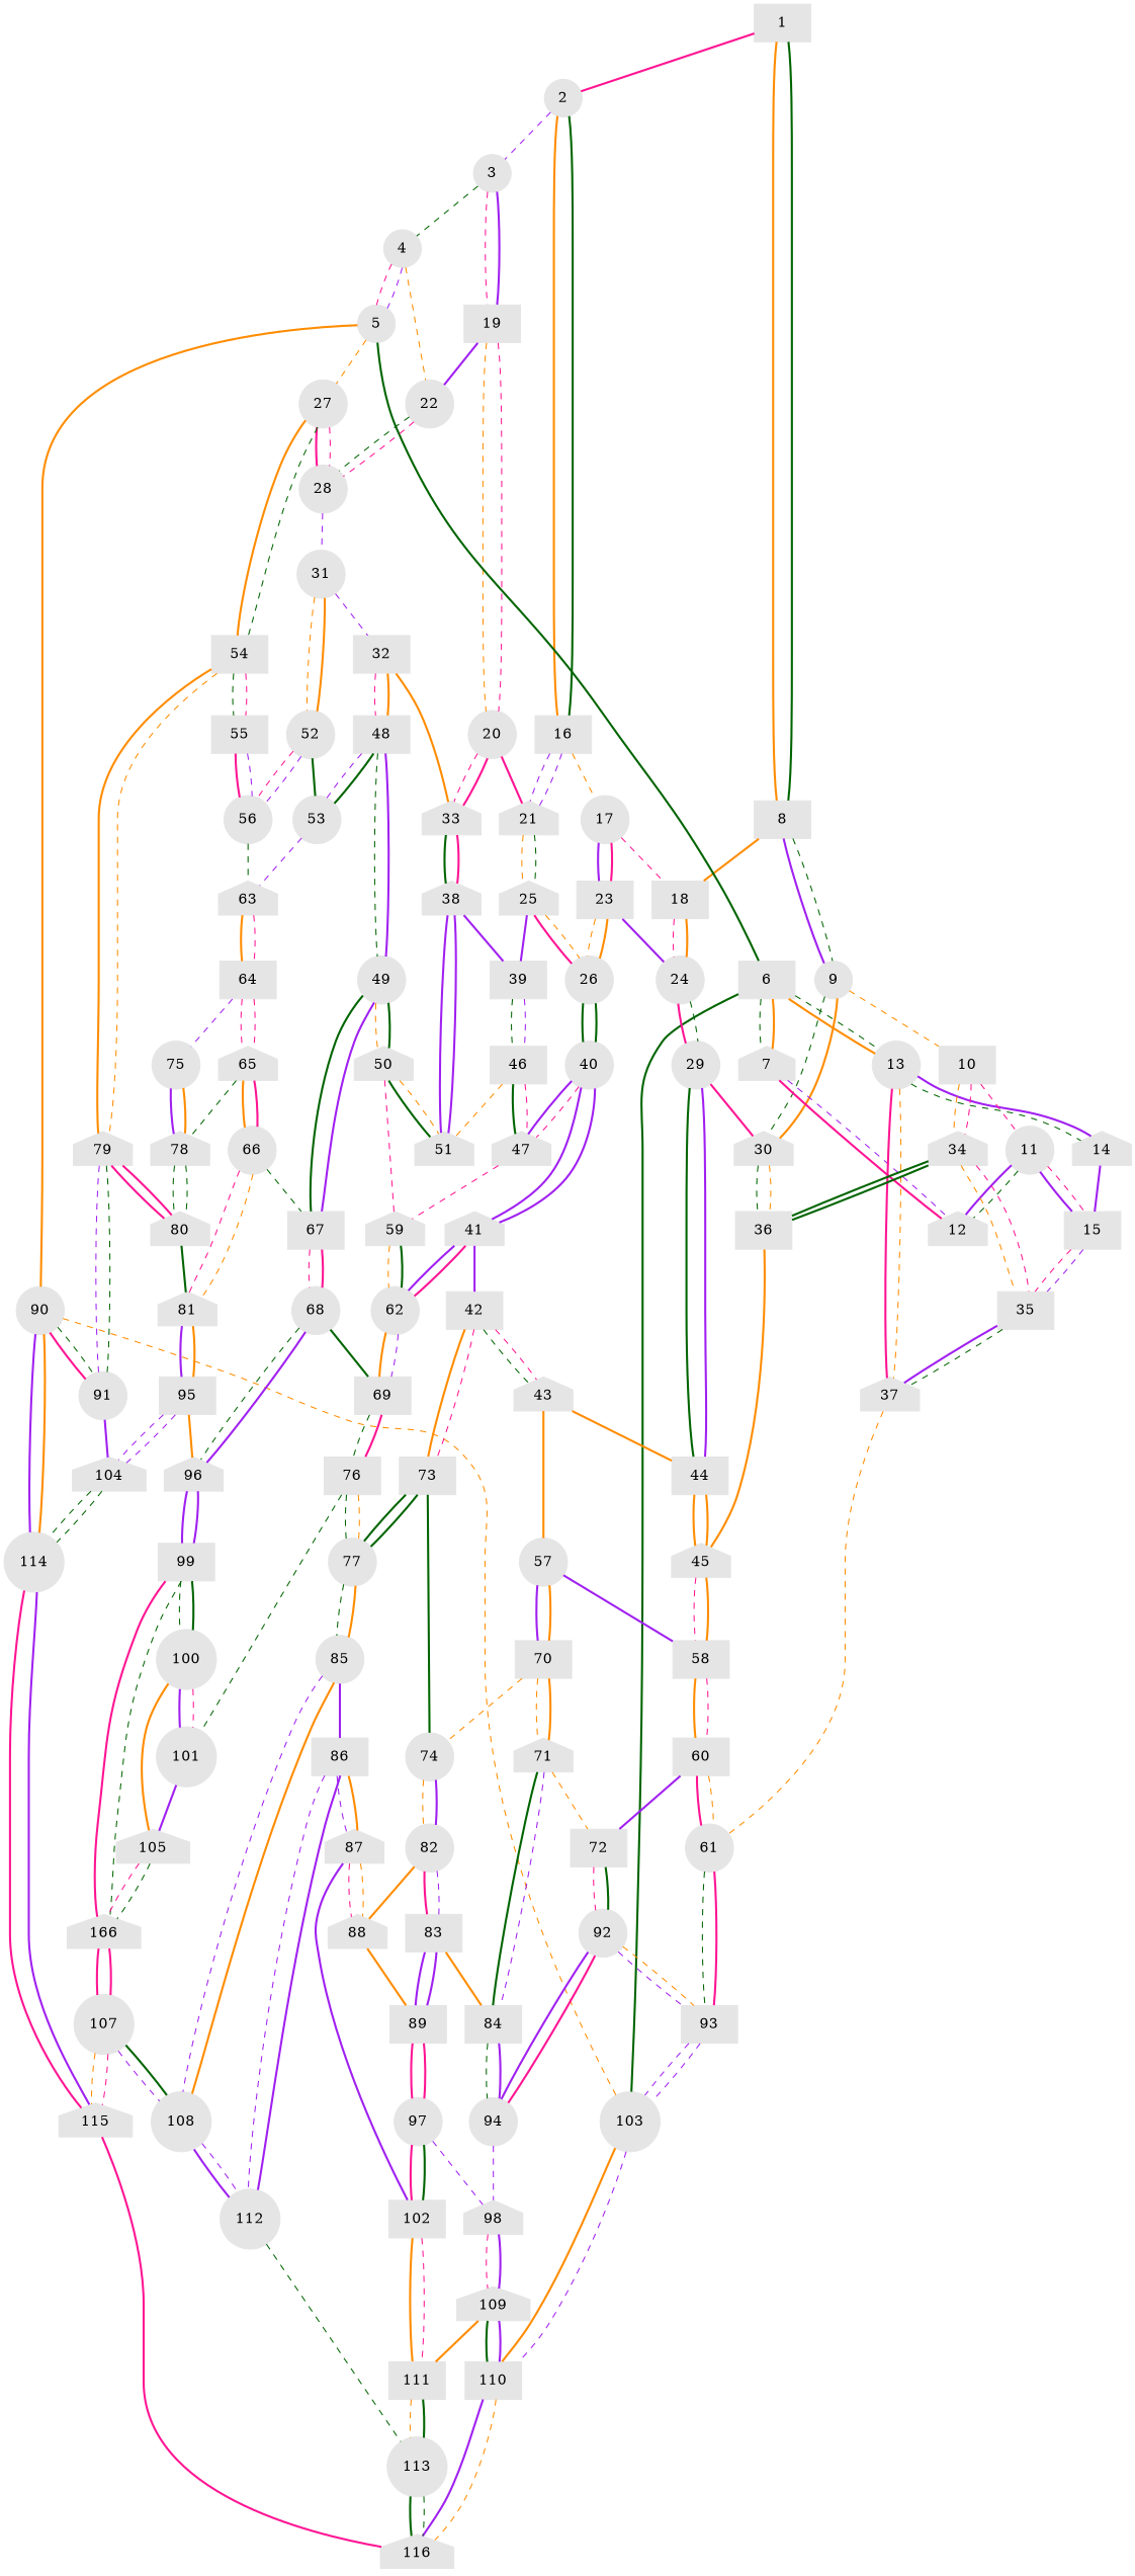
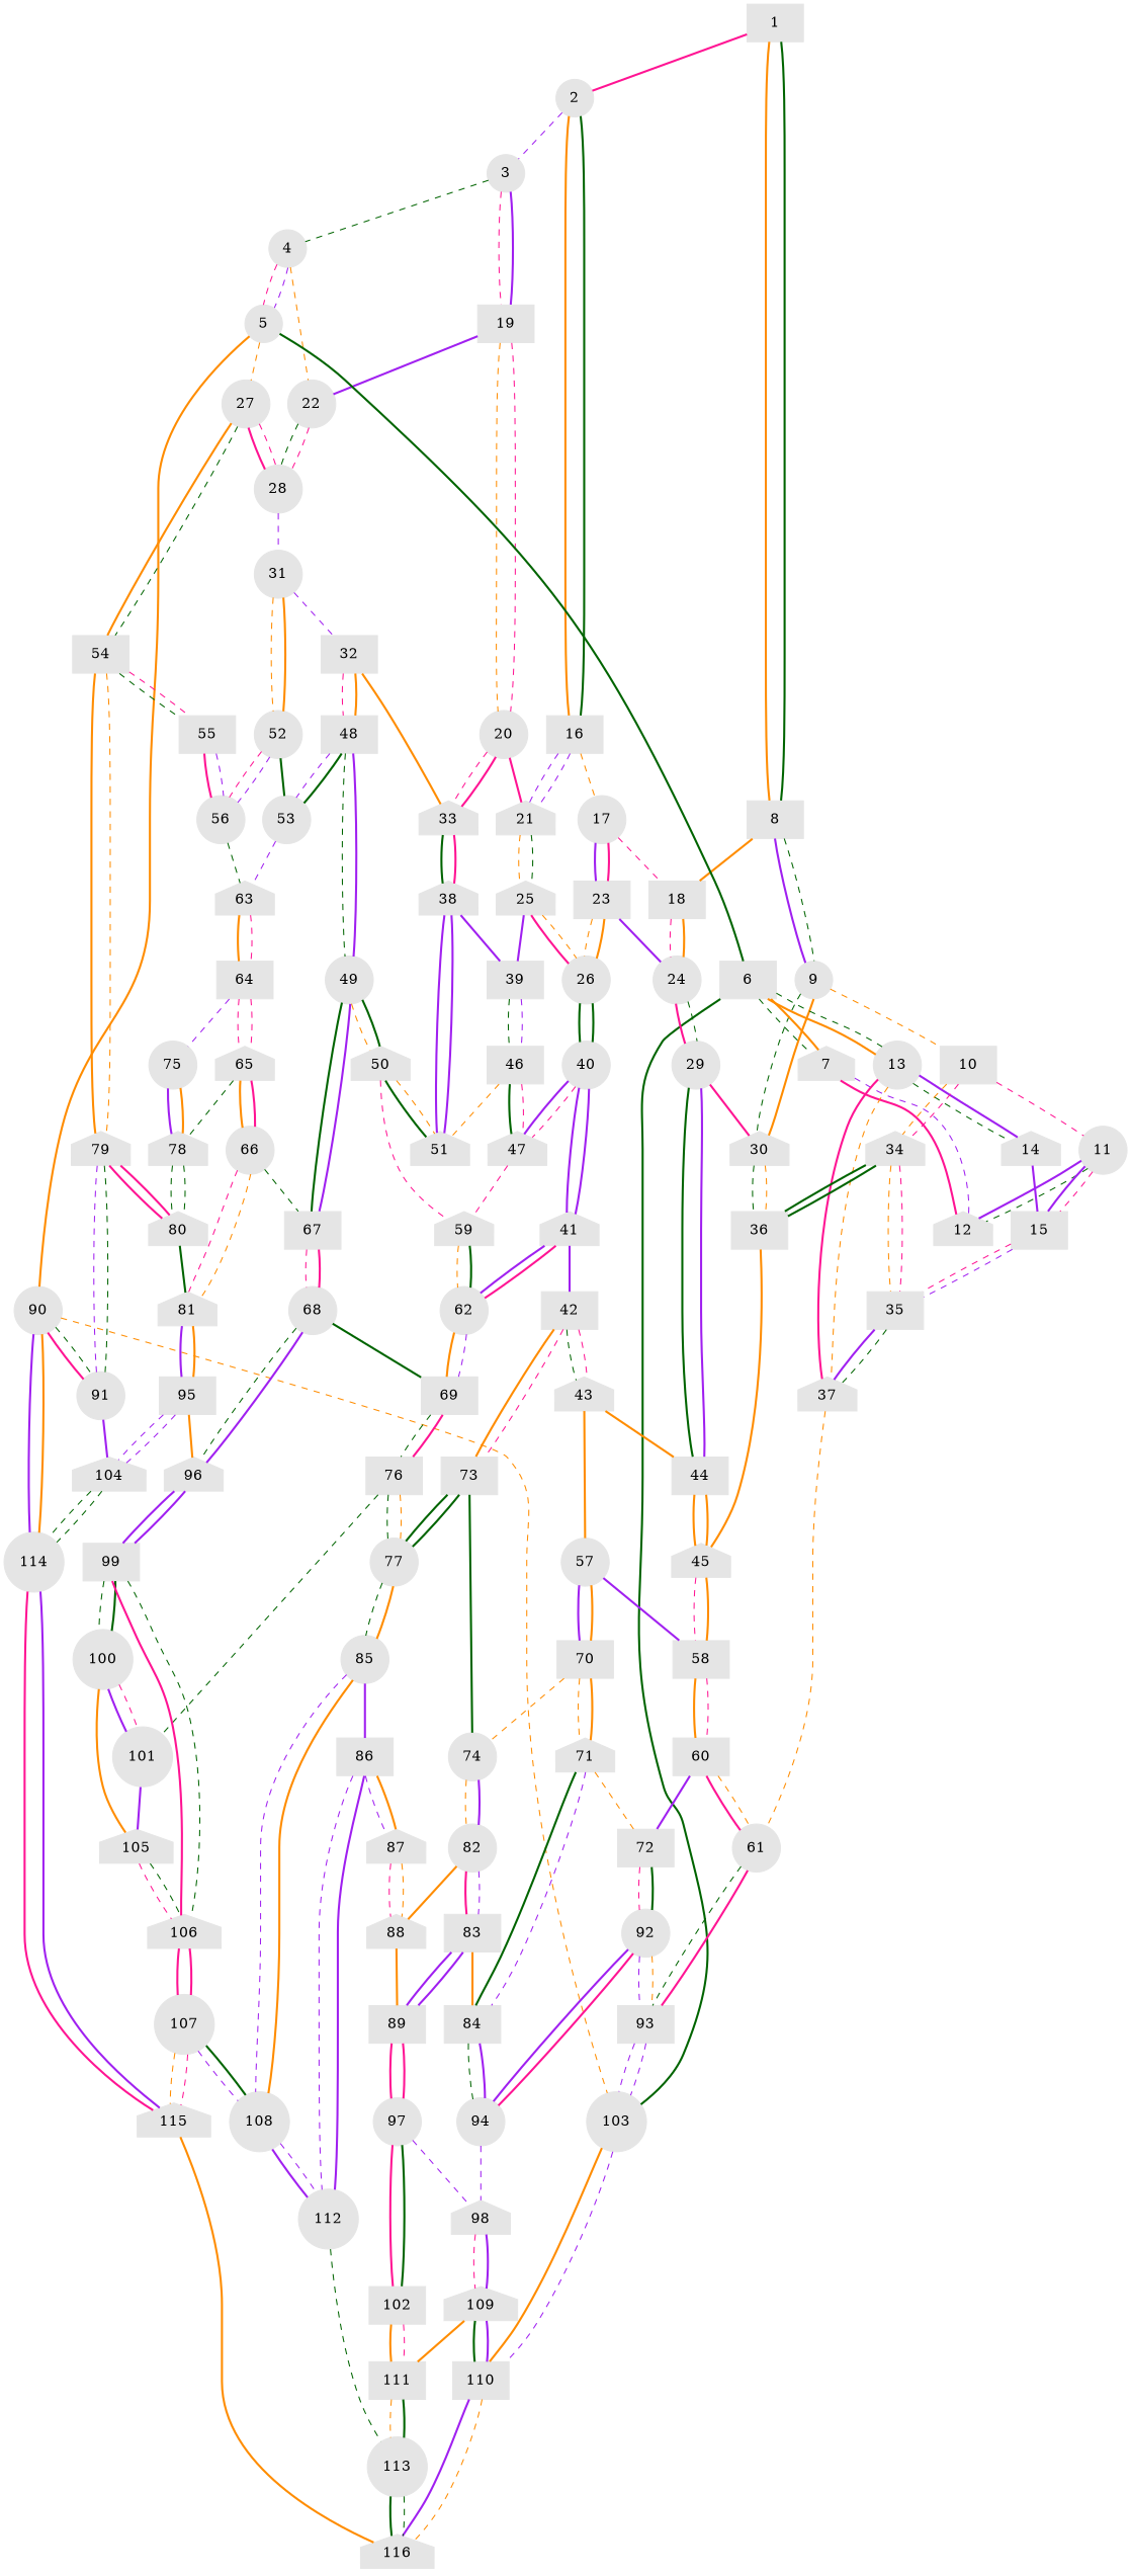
  graph {
    node [color=gray90 shape=circle style=filled]
    edge [color=purple style=bold]
    1 [shape=box]
    2
    8 [shape=box]
    3
    16 [shape=box]
    9
    18 [shape=box]
    4
    19 [shape=box]
    17
    21 [shape=house]
    5
    22
    20
    6 [shape=box]
    27
    90
    28
    7 [shape=house]
    13
    103
    54 [shape=box]
    91
    114
    12 [shape=house]
    14 [shape=house]
    37 [shape=house]
    110 [shape=box]
    10 [shape=box]
    30 [shape=house]
    24
    11
    34 [shape=house]
    36 [shape=box]
    15 [shape=box]
    35 [shape=box]
    61
    23 [shape=box]
    25 [shape=house]
    26
    29
    33 [shape=house]
    38 [shape=house]
    39 [shape=box]
    31
    40
    44 [shape=box]
    46 [shape=box]
    41 [shape=house]
    47 [shape=house]
    55 [shape=box]
    79 [shape=house]
    32 [shape=box]
    52
    45 [shape=house]
    48 [shape=box]
    53
    56
    49
    51 [shape=house]
    58 [shape=box]
    93 [shape=box]
    42 [shape=box]
    62
    59 [shape=house]
    43 [shape=house]
    73 [shape=box]
    69 [shape=box]
    57
    74
    77
    70 [shape=box]
    60 [shape=box]
    50 [shape=house]
    67 [shape=box]
    63 [shape=house]
    68
    64 [shape=box]
    80 [shape=house]
    78 [shape=house]
    75
    71 [shape=house]
    72 [shape=box]
    92
    76 [shape=box]
    65 [shape=house]
    66
    81 [shape=house]
    95 [shape=box]
    96 [shape=house]
    99 [shape=box]
    101
    84 [shape=box]
    82
    94
    85
    83 [shape=box]
    88 [shape=house]
    105 [shape=house]
    86 [shape=box]
    108
    104 [shape=house]
    89 [shape=box]
    97
    98 [shape=house]
    87 [shape=house]
    112
    102 [shape=box]
    113
    111 [shape=box]
    115 [shape=house]
    109 [shape=house]
    100
-   106 [shape=house label=166]
+   106 [shape=house]
    107
    116 [shape=house]
    1 -- 2 [color=deeppink]
    1 -- 8 [color=darkorange]
    1 -- 8 [color=darkgreen]
    2 -- 3 [style=dashed]
    2 -- 16 [color=darkorange]
    2 -- 16 [color=darkgreen]
    8 -- 9
    8 -- 9 [color=darkgreen style=dashed]
    8 -- 18 [color=darkorange]
    3 -- 4 [color=darkgreen style=dashed]
    3 -- 19 [color=deeppink style=dashed]
    3 -- 19
    16 -- 17 [color=darkorange style=dashed]
    16 -- 21 [style=dashed]
    16 -- 21 [style=dashed]
    9 -- 10 [color=darkorange style=dashed]
    9 -- 30 [color=darkgreen style=dashed]
    9 -- 30 [color=darkorange]
    18 -- 24 [color=deeppink style=dashed]
    18 -- 24 [color=darkorange]
    4 -- 5 [color=deeppink style=dashed]
    4 -- 5 [style=dashed]
    4 -- 22 [color=darkorange style=dashed]
    19 -- 22
    19 -- 20 [color=darkorange style=dashed]
    19 -- 20 [color=deeppink style=dashed]
    17 -- 18 [color=deeppink style=dashed]
    17 -- 23
    17 -- 23 [color=deeppink]
    21 -- 25 [color=darkorange style=dashed]
    21 -- 25 [color=darkgreen style=dashed]
    5 -- 6 [color=darkgreen]
    5 -- 27 [color=darkorange style=dashed]
    5 -- 90 [color=darkorange]
    22 -- 28 [color=darkgreen style=dashed]
    22 -- 28 [color=deeppink style=dashed]
    20 -- 21 [color=deeppink]
    20 -- 33 [color=deeppink style=dashed]
    20 -- 33 [color=deeppink]
    6 -- 7 [color=darkgreen style=dashed]
    6 -- 7 [color=darkorange]
    6 -- 13 [color=darkorange]
    6 -- 13 [color=darkgreen style=dashed]
    6 -- 103 [color=darkgreen]
    27 -- 28 [color=deeppink]
    27 -- 28 [color=deeppink style=dashed]
    27 -- 54 [color=darkorange]
    27 -- 54 [color=darkgreen style=dashed]
    90 -- 103 [color=darkorange style=dashed]
    90 -- 91 [color=deeppink]
    90 -- 91 [color=darkgreen style=dashed]
    90 -- 114
    90 -- 114 [color=darkorange]
    28 -- 31 [style=dashed]
    7 -- 12 [color=deeppink]
    7 -- 12 [style=dashed]
    13 -- 14 [color=darkgreen style=dashed]
    13 -- 14
    13 -- 37 [color=deeppink]
    13 -- 37 [color=darkorange style=dashed]
    103 -- 110 [color=darkorange]
    103 -- 110 [style=dashed]
    54 -- 55 [color=darkgreen style=dashed]
    54 -- 55 [color=deeppink style=dashed]
    54 -- 79 [color=darkorange]
    54 -- 79 [color=darkorange style=dashed]
    91 -- 104
    114 -- 115 [color=deeppink]
    114 -- 115
    14 -- 15
    37 -- 61 [color=darkorange style=dashed]
    110 -- 116
    110 -- 116 [color=darkorange style=dashed]
    10 -- 11 [color=deeppink style=dashed]
    10 -- 34 [color=darkorange style=dashed]
    10 -- 34 [color=deeppink style=dashed]
    30 -- 36 [color=darkgreen style=dashed]
    30 -- 36 [color=darkorange style=dashed]
    24 -- 29 [color=deeppink]
    24 -- 29 [color=darkgreen style=dashed]
    11 -- 12
    11 -- 12 [color=darkgreen style=dashed]
    11 -- 15
    11 -- 15 [color=deeppink style=dashed]
    34 -- 36 [color=darkgreen]
    34 -- 36 [color=darkgreen]
    34 -- 35 [color=darkorange style=dashed]
    34 -- 35 [color=deeppink style=dashed]
    36 -- 45 [color=darkorange]
    15 -- 35 [color=deeppink style=dashed]
    15 -- 35 [style=dashed]
    35 -- 37
    35 -- 37 [color=darkgreen style=dashed]
    61 -- 93 [color=darkgreen style=dashed]
    61 -- 93 [color=deeppink]
    23 -- 24
    23 -- 26 [color=darkorange style=dashed]
    23 -- 26 [color=darkorange]
    25 -- 26 [color=deeppink]
    25 -- 26 [color=darkorange style=dashed]
    25 -- 39
    26 -- 40 [color=darkgreen]
    26 -- 40 [color=darkgreen]
    29 -- 30 [color=deeppink]
    29 -- 44 [color=darkgreen]
    29 -- 44
    33 -- 38 [color=darkgreen]
    33 -- 38 [color=deeppink]
    38 -- 39
    38 -- 51
    38 -- 51
    39 -- 46 [color=darkgreen style=dashed]
    39 -- 46 [style=dashed]
    31 -- 32 [style=dashed]
    31 -- 52 [color=darkorange style=dashed]
    31 -- 52 [color=darkorange]
    40 -- 41
    40 -- 41
    40 -- 47
    40 -- 47 [color=deeppink style=dashed]
    44 -- 45 [color=darkorange]
    44 -- 45 [color=darkorange]
    46 -- 47 [color=darkgreen]
    46 -- 47 [color=deeppink style=dashed]
    46 -- 51 [color=darkorange style=dashed]
    41 -- 42
    41 -- 62
    41 -- 62 [color=deeppink]
    47 -- 59 [color=deeppink style=dashed]
    55 -- 56 [color=deeppink]
    55 -- 56 [style=dashed]
    79 -- 91 [style=dashed]
    79 -- 91 [color=darkgreen style=dashed]
    79 -- 80 [color=deeppink]
    79 -- 80 [color=deeppink]
    32 -- 33 [color=darkorange]
    32 -- 48 [color=deeppink style=dashed]
    32 -- 48 [color=darkorange]
    52 -- 53 [color=darkgreen]
    52 -- 56 [color=deeppink style=dashed]
    52 -- 56 [style=dashed]
    45 -- 58 [color=deeppink style=dashed]
    45 -- 58 [color=darkorange]
    48 -- 53 [style=dashed]
    48 -- 53 [color=darkgreen]
    48 -- 49 [color=darkgreen style=dashed]
    48 -- 49
    53 -- 63 [style=dashed]
    56 -- 63 [color=darkgreen style=dashed]
    49 -- 50 [color=darkorange style=dashed]
    49 -- 50 [color=darkgreen]
    49 -- 67 [color=darkgreen]
    49 -- 67
    58 -- 60 [color=darkorange]
    58 -- 60 [color=deeppink style=dashed]
    93 -- 103 [style=dashed]
    93 -- 103 [style=dashed]
    42 -- 43 [color=darkgreen style=dashed]
    42 -- 43 [color=deeppink style=dashed]
    42 -- 73 [color=darkorange]
    42 -- 73 [color=deeppink style=dashed]
    62 -- 69 [color=darkorange]
    62 -- 69 [style=dashed]
    59 -- 62 [color=darkorange style=dashed]
    59 -- 62 [color=darkgreen]
    43 -- 44 [color=darkorange]
    43 -- 57 [color=darkorange]
    73 -- 74 [color=darkgreen]
    73 -- 77 [color=darkgreen]
    73 -- 77 [color=darkgreen]
    69 -- 76 [color=darkgreen style=dashed]
    69 -- 76 [color=deeppink]
    57 -- 58
    57 -- 70
    57 -- 70 [color=darkorange]
    74 -- 82 [color=darkorange style=dashed]
    74 -- 82
    77 -- 85 [color=darkgreen style=dashed]
    77 -- 85 [color=darkorange]
    70 -- 74 [color=darkorange style=dashed]
    70 -- 71 [color=darkorange style=dashed]
    70 -- 71 [color=darkorange]
    60 -- 61 [color=deeppink]
    60 -- 61 [color=darkorange style=dashed]
    60 -- 72
    50 -- 51 [color=darkgreen]
    50 -- 51 [color=darkorange style=dashed]
    50 -- 59 [color=deeppink style=dashed]
    67 -- 68 [color=deeppink style=dashed]
    67 -- 68 [color=deeppink]
    63 -- 64 [color=darkorange]
    63 -- 64 [color=deeppink style=dashed]
    68 -- 69 [color=darkgreen]
    68 -- 96 [color=darkgreen style=dashed]
    68 -- 96
    64 -- 75 [style=dashed]
    64 -- 65 [color=deeppink style=dashed]
    64 -- 65 [color=deeppink style=dashed]
    80 -- 81 [color=darkgreen]
    78 -- 80 [color=darkgreen style=dashed]
    78 -- 80 [color=darkgreen style=dashed]
    75 -- 78
    75 -- 78 [color=darkorange]
    71 -- 72 [color=darkorange style=dashed]
    71 -- 84 [color=darkgreen]
    71 -- 84 [style=dashed]
    72 -- 92 [color=deeppink style=dashed]
    72 -- 92 [color=darkgreen]
    92 -- 93 [style=dashed]
    92 -- 93 [color=darkorange style=dashed]
    92 -- 94
    92 -- 94 [color=deeppink]
    76 -- 77 [color=darkgreen style=dashed]
    76 -- 77 [color=darkorange style=dashed]
    76 -- 101 [color=darkgreen style=dashed]
    65 -- 78 [color=darkgreen style=dashed]
    65 -- 66 [color=darkorange]
    65 -- 66 [color=deeppink]
    66 -- 67 [color=darkgreen style=dashed]
    66 -- 81 [color=deeppink style=dashed]
    66 -- 81 [color=darkorange style=dashed]
    81 -- 95
    81 -- 95 [color=darkorange]
    95 -- 96 [color=darkorange]
    95 -- 104 [style=dashed]
    95 -- 104 [style=dashed]
    96 -- 99
    96 -- 99
    99 -- 100 [color=darkgreen style=dashed]
    99 -- 100 [color=darkgreen]
    99 -- 106 [color=deeppink]
    99 -- 106 [color=darkgreen style=dashed]
    101 -- 105
    84 -- 94 [color=darkgreen style=dashed]
    84 -- 94
    82 -- 83 [color=deeppink]
    82 -- 83 [style=dashed]
    82 -- 88 [color=darkorange]
    94 -- 98 [style=dashed]
    85 -- 86
    85 -- 108 [style=dashed]
    85 -- 108 [color=darkorange]
    83 -- 84 [color=darkorange]
    83 -- 89
    83 -- 89
    88 -- 89 [color=darkorange]
    105 -- 106 [color=deeppink style=dashed]
    105 -- 106 [color=darkgreen style=dashed]
    86 -- 87 [style=dashed]
    86 -- 87 [color=darkorange]
    86 -- 112 [style=dashed]
    86 -- 112
    108 -- 112
    108 -- 112 [style=dashed]
    104 -- 114 [color=darkgreen style=dashed]
    104 -- 114 [color=darkgreen style=dashed]
    89 -- 97 [color=deeppink]
    89 -- 97 [color=deeppink]
    97 -- 98 [style=dashed]
    97 -- 102 [color=deeppink]
    97 -- 102 [color=darkgreen]
    98 -- 109 [color=deeppink style=dashed]
    98 -- 109
    87 -- 88 [color=deeppink style=dashed]
    87 -- 88 [color=darkorange style=dashed]
-   87 -- 102
    112 -- 113 [color=darkgreen style=dashed]
    102 -- 111 [color=darkorange]
    102 -- 111 [color=deeppink style=dashed]
    113 -- 116 [color=darkgreen]
    113 -- 116 [color=darkgreen style=dashed]
    111 -- 113 [color=darkorange style=dashed]
    111 -- 113 [color=darkgreen]
-   115 -- 116 [color=deeppink]
+   115 -- 116 [color=darkorange]
    109 -- 110 [color=darkgreen]
    109 -- 110
    109 -- 111 [color=darkorange]
    100 -- 101
    100 -- 101 [color=deeppink style=dashed]
    100 -- 105 [color=darkorange]
    106 -- 107 [color=deeppink]
    106 -- 107 [color=deeppink]
    107 -- 108 [style=dashed]
    107 -- 108 [color=darkgreen]
    107 -- 115 [color=darkorange style=dashed]
    107 -- 115 [color=deeppink style=dashed]
  }
